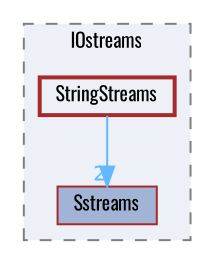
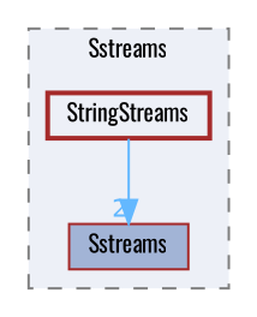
  digraph {
    compound=true
    fontname=Oswald
    node [color=brown fontname=Oswald fontsize=10 shape=box]
    n1 [fillcolor="#a2b4d6" height=0.2 label=Sstreams style=filled width=0.4]
    n2 [fillcolor="#edf0f7" height=0.2 label=StringStreams style="filled,bold" width=0.4]
    subgraph cluster_1 {
      bgcolor="#edf0f7"
      fontsize=10
-     label=IOstreams
+     label=Sstreams
      pencolor=grey50
      style="filled,dashed"
      n1
      n2
    }
    n2 -> n1 [color=steelblue1 fontcolor=steelblue1 fontname=Oswald fontsize=10 headlabel=2 labeldistance=1.5 labelfontname=Helvetica labelfontsize=10]
  }
